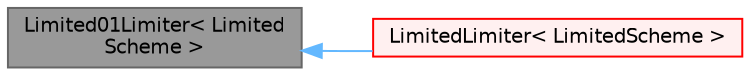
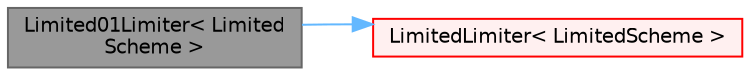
  digraph {
    rankdir=LR
    node [fontname=Helvetica fontsize=10 shape=box style=filled]
    n1 [color=gray40 fillcolor=grey60 fontcolor=black height=0.2 label="Limited01Limiter\< Limited\lScheme \>" width=0.4]
    n2 [color=red fillcolor="#FFF0F0" height=0.2 label="LimitedLimiter\< LimitedScheme \>" width=0.4]
-   n1 -> n2 [color=steelblue1 dir=back fontname=Helvetica fontsize=10 labelfontname=Helvetica labelfontsize=10 style=solid]
+   n2 -> n1 [color=steelblue1 dir=back fontname=Helvetica fontsize=10 labelfontname=Helvetica labelfontsize=10 style=solid]
  }
